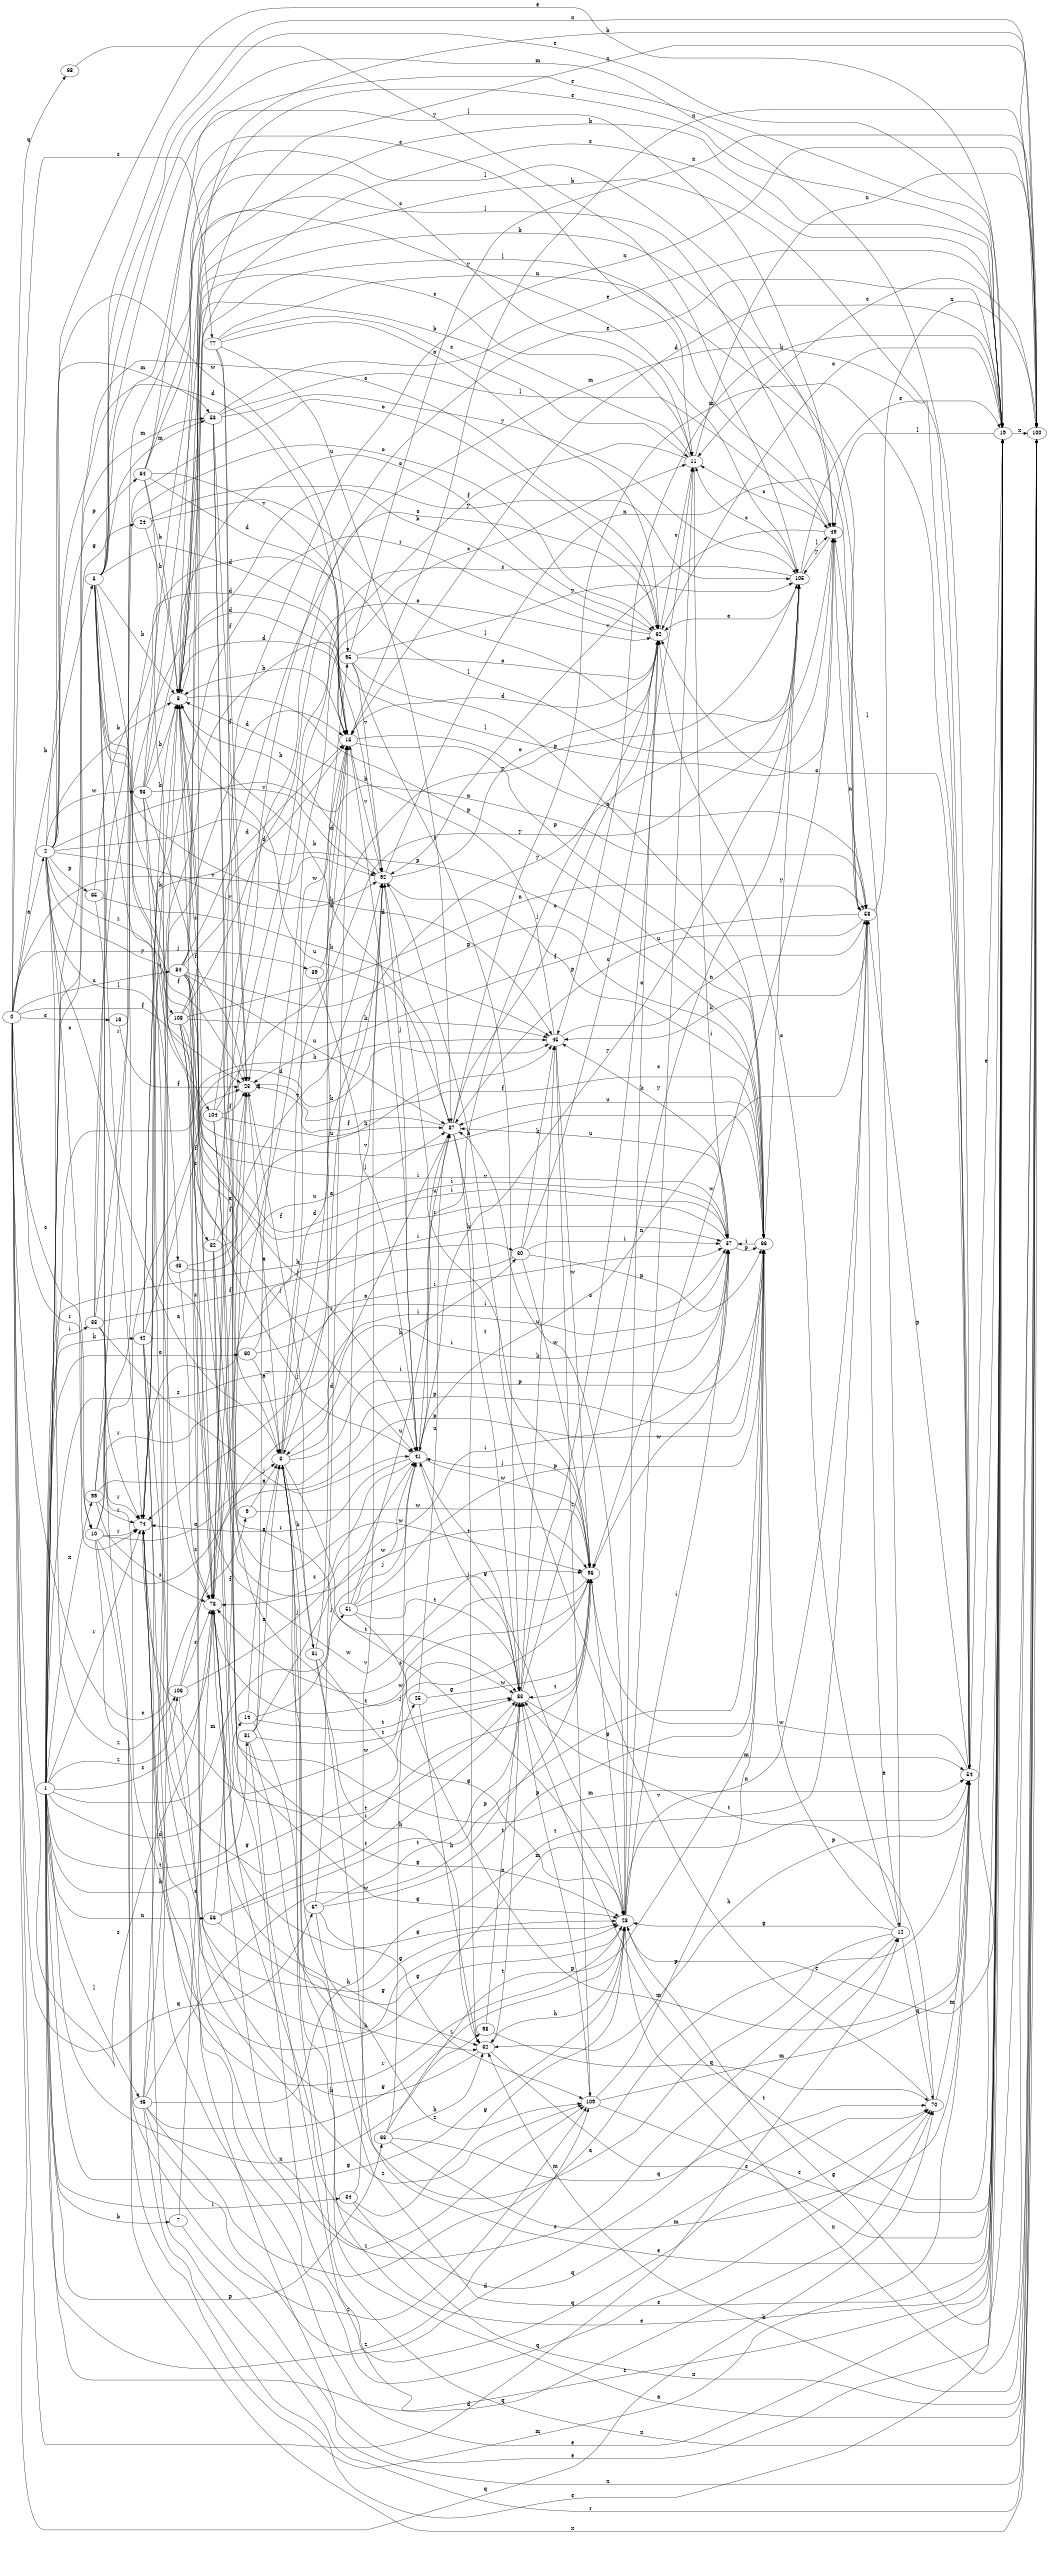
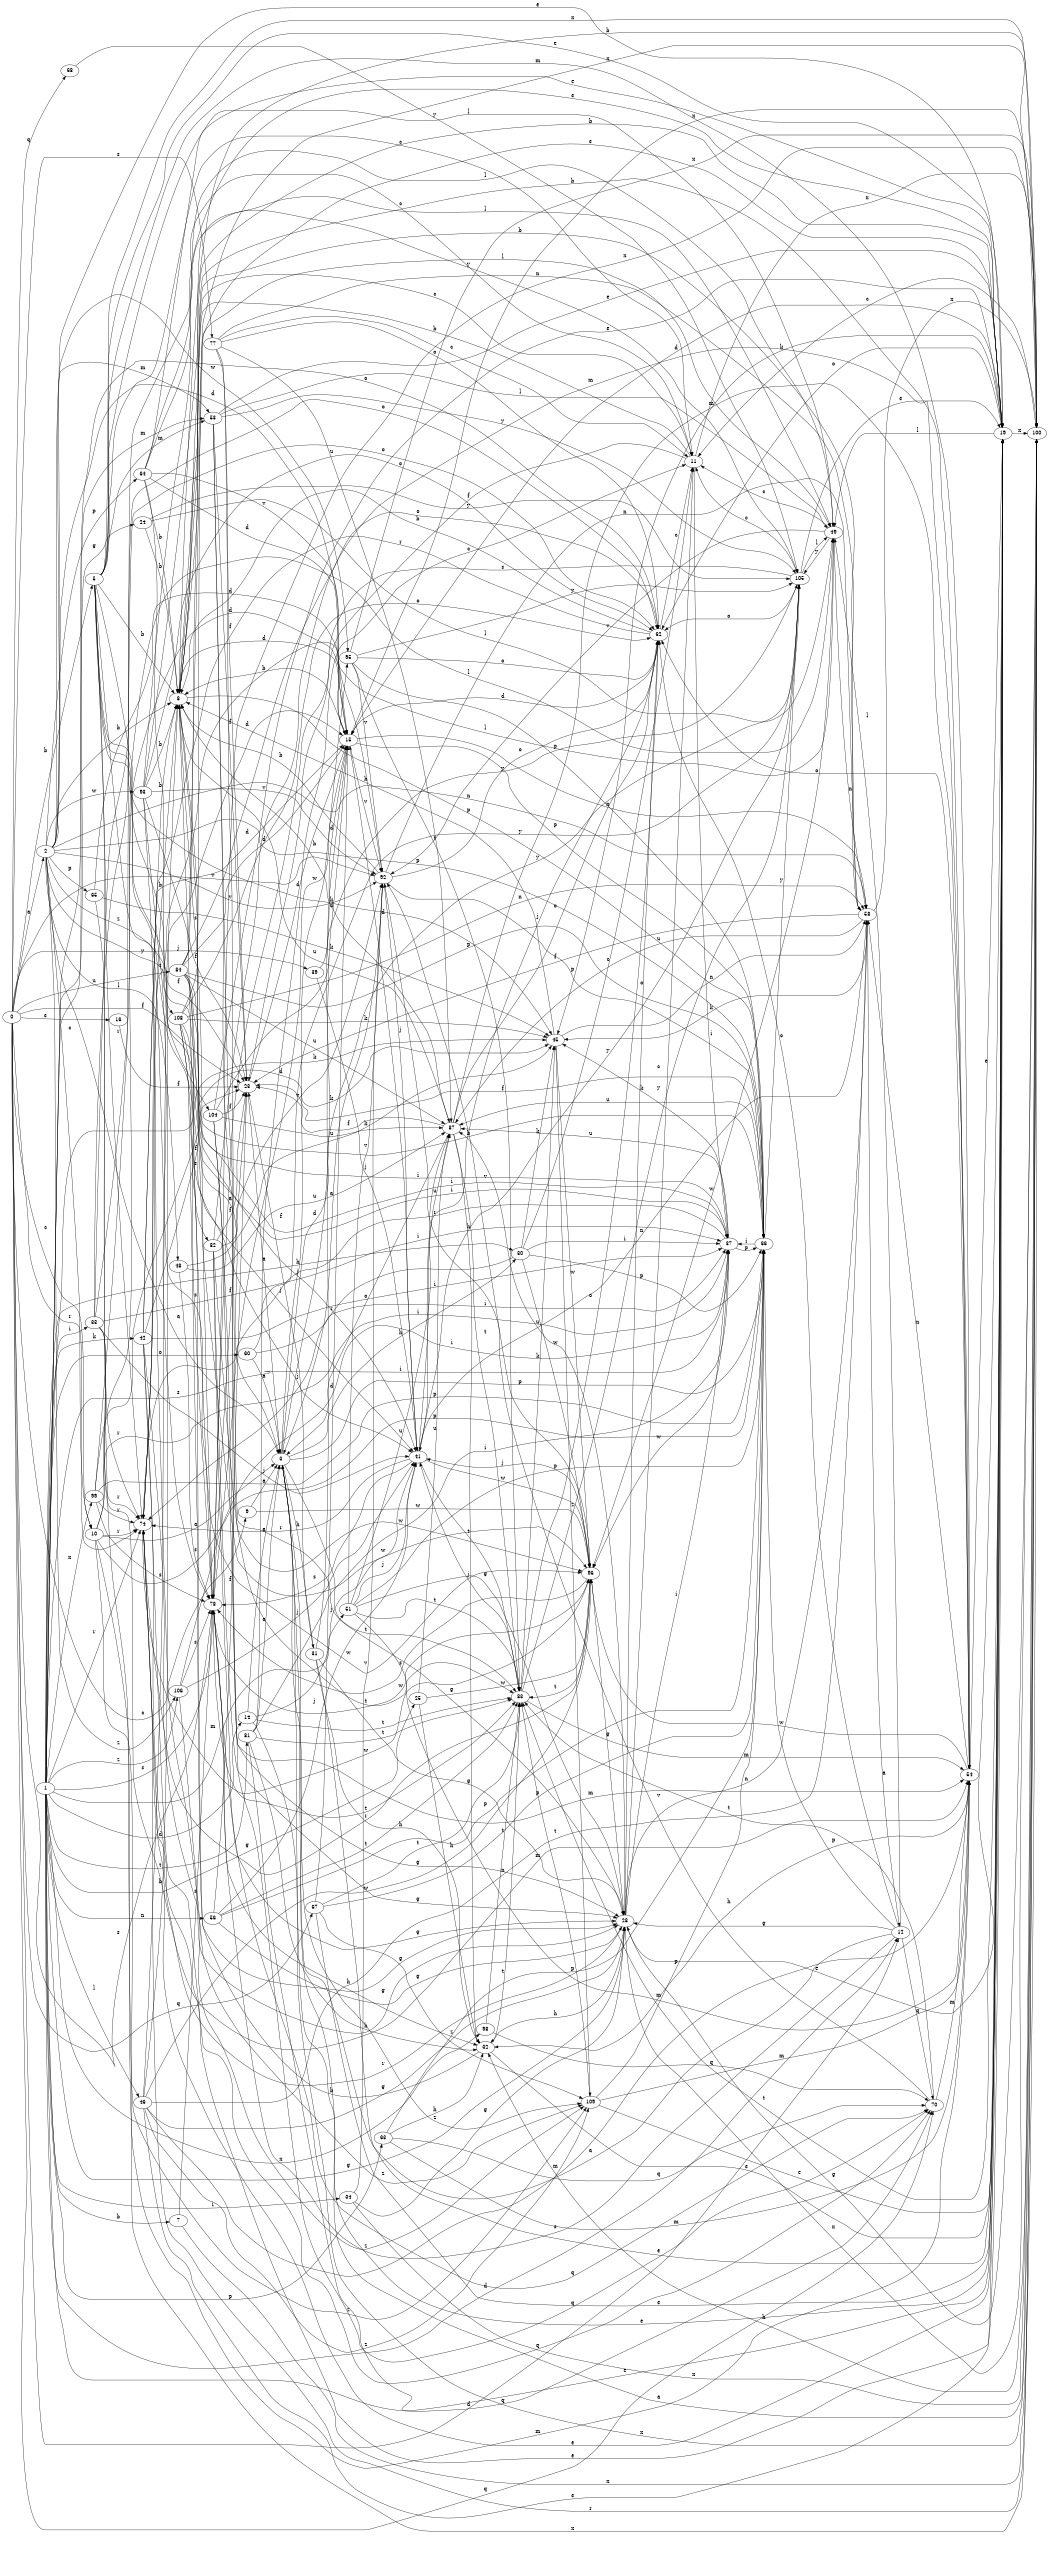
  strict digraph {
    rankdir=LR
    0
    2
    5
    9
    10
    12
    16
    23
    39
    67
    68
    70
    74
    77
    78
    84
    92
    53
    106
    3
    8
    15
    19
    48
    58
    64
    65
    66
    93
    95
    104
    108
    37
    45
    109
    11
    49
    54
    82
    96
    100
    28
    62
    41
    83
    105
    87
    32
    1
    7
    14
    24
    25
    30
    33
    34
    42
    46
    51
    56
    60
    63
    81
    98
    99
    31
    0 -> 2 [label=a]
    0 -> 5 [label=b]
    0 -> 9 [label=c]
    0 -> 10 [label=c]
    0 -> 12 [label=d]
    0 -> 16 [label=e]
    0 -> 23 [label=f]
    0 -> 39 [label=j]
    0 -> 67 [label=q]
    0 -> 68 [label=q]
    0 -> 70 [label=q]
    0 -> 74 [label=r]
    0 -> 77 [label=s]
    0 -> 78 [label=s]
    0 -> 84 [label=u]
    0 -> 92 [label=v]
    2 -> 10 [label=c]
    2 -> 92 [label=v]
    2 -> 53 [label=m]
    2 -> 106 [label=z]
    2 -> 3 [label=a]
    2 -> 8 [label=b]
    2 -> 15 [label=d]
    2 -> 19 [label=e]
    2 -> 48 [label=l]
    2 -> 58 [label=n]
    2 -> 64 [label=p]
    2 -> 65 [label=p]
    2 -> 66 [label=p]
    2 -> 93 [label=w]
    2 -> 95 [label=w]
    2 -> 104 [label=y]
    2 -> 108 [label=z]
    5 -> 23 [label=f]
    5 -> 74 [label=r]
    5 -> 53 [label=m]
    5 -> 8 [label=b]
    5 -> 19 [label=e]
    5 -> 37 [label=i]
    5 -> 45 [label=k]
    5 -> 109 [label=z]
    5 -> 11 [label=c]
    5 -> 49 [label=l]
    5 -> 54 [label=m]
    5 -> 82 [label=t]
    5 -> 96 [label=w]
    5 -> 100 [label=x]
    9 -> 3 [label=a]
    9 -> 96 [label=w]
    10 -> 74 [label=r]
    10 -> 3 [label=a]
    10 -> 66 [label=p]
    10 -> 37 [label=i]
    10 -> 45 [label=k]
    10 -> 54 [label=m]
    10 -> 100 [label=x]
    12 -> 70 [label=q]
    12 -> 78 [label=s]
    12 -> 3 [label=a]
    12 -> 66 [label=p]
    12 -> 49 [label=l]
    12 -> 28 [label=g]
    12 -> 62 [label=o]
    16 -> 23 [label=f]
    23 -> 3 [label=a]
-   5 -> 15 [label=d]
+   23 -> 15 [label=d]
    39 -> 15 [label=d]
    39 -> 41 [label=j]
    67 -> 15 [label=d]
    67 -> 19 [label=e]
    67 -> 66 [label=p]
    67 -> 109 [label=z]
    67 -> 83 [label=t]
    68 -> 105 [label=y]
    70 -> 92 [label=v]
    70 -> 54 [label=m]
    70 -> 83 [label=t]
    74 -> 8 [label=b]
    74 -> 19 [label=e]
    74 -> 49 [label=l]
    74 -> 96 [label=w]
    77 -> 23 [label=f]
    77 -> 58 [label=n]
    77 -> 11 [label=c]
    77 -> 62 [label=o]
    77 -> 83 [label=t]
    77 -> 87 [label=u]
    78 -> 23 [label=f]
    78 -> 15 [label=d]
    78 -> 96 [label=w]
    78 -> 100 [label=x]
    78 -> 28 [label=g]
    78 -> 83 [label=t]
    78 -> 32 [label=h]
    84 -> 78 [label=s]
    84 -> 3 [label=a]
    84 -> 15 [label=d]
    84 -> 66 [label=p]
    84 -> 49 [label=l]
    84 -> 96 [label=w]
    84 -> 100 [label=x]
    84 -> 62 [label=o]
    84 -> 41 [label=j]
    84 -> 87 [label=u]
    92 -> 3 [label=a]
    92 -> 8 [label=b]
    92 -> 58 [label=n]
    92 -> 66 [label=p]
    92 -> 62 [label=o]
    92 -> 41 [label=j]
    53 -> 23 [label=f]
    53 -> 19 [label=e]
    53 -> 49 [label=l]
    53 -> 28 [label=g]
    53 -> 83 [label=t]
    53 -> 105 [label=y]
    106 -> 78 [label=s]
    106 -> 37 [label=i]
    106 -> 109 [label=z]
    106 -> 41 [label=j]
    3 -> 15 [label=d]
    3 -> 19 [label=e]
    3 -> 66 [label=p]
    3 -> 95 [label=w]
    3 -> 109 [label=z]
    3 -> 28 [label=g]
    3 -> 105 [label=y]
    3 -> 30 [label=h]
    3 -> 31 [label=h]
    8 -> 78 [label=s]
    8 -> 15 [label=d]
    8 -> 66 [label=p]
    8 -> 37 [label=i]
    8 -> 11 [label=c]
    8 -> 87 [label=u]
    15 -> 92 [label=v]
    15 -> 8 [label=b]
    15 -> 58 [label=n]
    15 -> 66 [label=p]
    15 -> 100 [label=x]
    19 -> 8 [label=b]
    19 -> 15 [label=d]
    19 -> 45 [label=k]
    19 -> 49 [label=l]
    19 -> 100 [label=x]
    19 -> 62 [label=o]
    19 -> 83 [label=t]
    48 -> 78 [label=s]
    48 -> 45 [label=k]
    48 -> 87 [label=u]
    58 -> 12 [label=a]
    58 -> 23 [label=f]
    58 -> 8 [label=b]
    58 -> 45 [label=k]
    58 -> 100 [label=x]
    58 -> 87 [label=u]
    64 -> 92 [label=v]
    64 -> 8 [label=b]
    64 -> 15 [label=d]
    64 -> 19 [label=e]
    64 -> 49 [label=l]
    64 -> 41 [label=j]
    64 -> 105 [label=y]
    65 -> 74 [label=r]
    65 -> 15 [label=d]
    65 -> 45 [label=k]
    66 -> 23 [label=f]
    66 -> 8 [label=b]
    66 -> 37 [label=i]
    66 -> 105 [label=y]
    66 -> 87 [label=u]
    93 -> 23 [label=f]
    93 -> 78 [label=s]
    93 -> 92 [label=v]
    93 -> 8 [label=b]
    93 -> 19 [label=e]
    93 -> 49 [label=l]
    93 -> 28 [label=g]
    93 -> 62 [label=o]
    95 -> 92 [label=v]
    95 -> 66 [label=p]
    95 -> 100 [label=x]
    95 -> 62 [label=o]
    95 -> 83 [label=t]
    95 -> 105 [label=y]
    104 -> 23 [label=f]
    104 -> 70 [label=q]
    104 -> 19 [label=e]
    104 -> 54 [label=m]
    104 -> 105 [label=y]
    104 -> 87 [label=u]
    108 -> 78 [label=s]
    108 -> 19 [label=e]
    108 -> 58 [label=n]
    108 -> 37 [label=i]
    108 -> 45 [label=k]
    108 -> 28 [label=g]
    108 -> 62 [label=o]
    108 -> 41 [label=j]
    37 -> 74 [label=r]
    37 -> 66 [label=p]
    37 -> 45 [label=k]
    37 -> 96 [label=w]
    37 -> 87 [label=u]
    45 -> 8 [label=b]
    45 -> 58 [label=n]
    45 -> 109 [label=z]
    45 -> 96 [label=w]
    109 -> 19 [label=e]
    109 -> 66 [label=p]
    109 -> 54 [label=m]
    109 -> 83 [label=t]
    11 -> 23 [label=f]
    11 -> 8 [label=b]
    11 -> 37 [label=i]
    11 -> 100 [label=x]
    49 -> 92 [label=v]
    49 -> 58 [label=n]
    49 -> 11 [label=c]
    49 -> 96 [label=w]
    49 -> 105 [label=y]
    54 -> 8 [label=b]
    54 -> 19 [label=e]
-   54 -> 58 [label=p]
+   54 -> 58 [label=n]
    54 -> 96 [label=w]
    54 -> 62 [label=o]
    54 -> 32 [label=h]
    82 -> 23 [label=f]
    82 -> 70 [label=q]
    82 -> 92 [label=v]
    82 -> 54 [label=m]
    82 -> 96 [label=w]
    82 -> 28 [label=g]
    96 -> 74 [label=r]
    96 -> 78 [label=s]
    96 -> 92 [label=v]
    96 -> 28 [label=g]
    96 -> 41 [label=j]
    96 -> 83 [label=t]
    100 -> 74 [label=r]
    100 -> 3 [label=a]
    100 -> 8 [label=b]
    100 -> 11 [label=c]
    100 -> 28 [label=g]
    100 -> 32 [label=h]
    28 -> 74 [label=r]
    28 -> 19 [label=e]
    28 -> 58 [label=n]
    28 -> 37 [label=i]
    28 -> 11 [label=c]
    28 -> 100 [label=x]
    28 -> 62 [label=o]
    28 -> 87 [label=u]
    28 -> 32 [label=h]
    62 -> 74 [label=r]
    62 -> 8 [label=b]
    62 -> 15 [label=d]
    62 -> 11 [label=c]
    62 -> 41 [label=j]
    41 -> 74 [label=r]
    41 -> 78 [label=s]
    41 -> 15 [label=d]
    41 -> 58 [label=n]
    41 -> 96 [label=w]
    41 -> 83 [label=t]
    41 -> 105 [label=y]
    41 -> 87 [label=u]
    83 -> 45 [label=k]
    83 -> 54 [label=m]
    83 -> 62 [label=o]
    83 -> 41 [label=j]
    83 -> 105 [label=y]
    105 -> 78 [label=s]
    105 -> 19 [label=e]
    105 -> 11 [label=c]
    105 -> 49 [label=l]
    105 -> 62 [label=o]
    87 -> 23 [label=f]
    87 -> 3 [label=o]
    87 -> 8 [label=b]
    87 -> 54 [label=m]
    87 -> 62 [label=o]
    87 -> 83 [label=t]
    87 -> 32 [label=h]
    32 -> 8 [label=b]
    32 -> 19 [label=e]
    32 -> 83 [label=t]
    1 -> 12 [label=d]
    1 -> 70 [label=q]
    1 -> 74 [label=r]
    1 -> 78 [label=s]
    1 -> 53 [label=m]
    1 -> 106 [label=z]
    1 -> 37 [label=i]
    1 -> 45 [label=k]
    1 -> 28 [label=g]
    1 -> 62 [label=o]
    1 -> 7 [label=b]
    1 -> 14 [label=d]
    1 -> 24 [label=g]
    1 -> 25 [label=g]
    1 -> 30 [label=h]
    1 -> 33 [label=i]
    1 -> 34 [label=i]
    1 -> 42 [label=k]
    1 -> 46 [label=l]
    1 -> 51 [label=m]
    1 -> 56 [label=n]
    1 -> 60 [label=o]
    1 -> 63 [label=p]
    1 -> 81 [label=t]
    1 -> 98 [label=x]
    1 -> 99 [label=x]
    7 -> 78 [label=s]
    7 -> 100 [label=x]
    14 -> 3 [label=a]
    14 -> 100 [label=x]
    14 -> 41 [label=j]
    14 -> 83 [label=t]
    24 -> 8 [label=b]
    24 -> 49 [label=l]
    24 -> 105 [label=y]
    25 -> 96 [label=w]
    25 -> 87 [label=u]
    25 -> 32 [label=h]
    30 -> 74 [label=r]
    30 -> 66 [label=p]
    30 -> 37 [label=i]
    30 -> 45 [label=k]
    30 -> 11 [label=c]
    30 -> 96 [label=w]
    33 -> 74 [label=r]
    33 -> 37 [label=i]
    33 -> 11 [label=c]
    33 -> 49 [label=l]
    33 -> 54 [label=m]
    33 -> 62 [label=o]
    33 -> 41 [label=j]
    34 -> 92 [label=v]
    34 -> 100 [label=x]
    34 -> 28 [label=g]
    42 -> 23 [label=f]
    42 -> 70 [label=q]
    42 -> 8 [label=b]
    42 -> 15 [label=d]
    42 -> 19 [label=e]
    42 -> 37 [label=i]
    42 -> 109 [label=z]
    46 -> 8 [label=b]
    46 -> 15 [label=d]
    46 -> 19 [label=e]
    46 -> 58 [label=n]
    46 -> 109 [label=z]
    46 -> 54 [label=m]
    46 -> 96 [label=w]
    46 -> 28 [label=g]
    51 -> 92 [label=v]
    51 -> 66 [label=p]
    51 -> 54 [label=m]
    51 -> 28 [label=g]
    51 -> 41 [label=j]
    51 -> 83 [label=t]
    51 -> 87 [label=u]
    56 -> 23 [label=f]
    56 -> 66 [label=p]
    56 -> 28 [label=g]
    56 -> 83 [label=t]
    60 -> 3 [label=a]
    60 -> 37 [label=i]
    60 -> 105 [label=y]
    63 -> 70 [label=q]
    63 -> 66 [label=p]
    63 -> 54 [label=m]
-   63 -> 41 [label=j]
+   56 -> 41 [label=j]
    63 -> 32 [label=h]
    81 -> 3 [label=a]
    81 -> 19 [label=e]
    81 -> 37 [label=i]
    81 -> 11 [label=c]
    81 -> 83 [label=t]
    81 -> 32 [label=h]
    98 -> 70 [label=q]
    98 -> 83 [label=t]
    99 -> 74 [label=r]
    99 -> 78 [label=s]
    99 -> 15 [label=d]
    99 -> 66 [label=p]
    99 -> 62 [label=o]
    31 -> 23 [label=f]
    31 -> 15 [label=d]
    31 -> 19 [label=e]
    31 -> 28 [label=g]
    31 -> 32 [label=h]
  }
